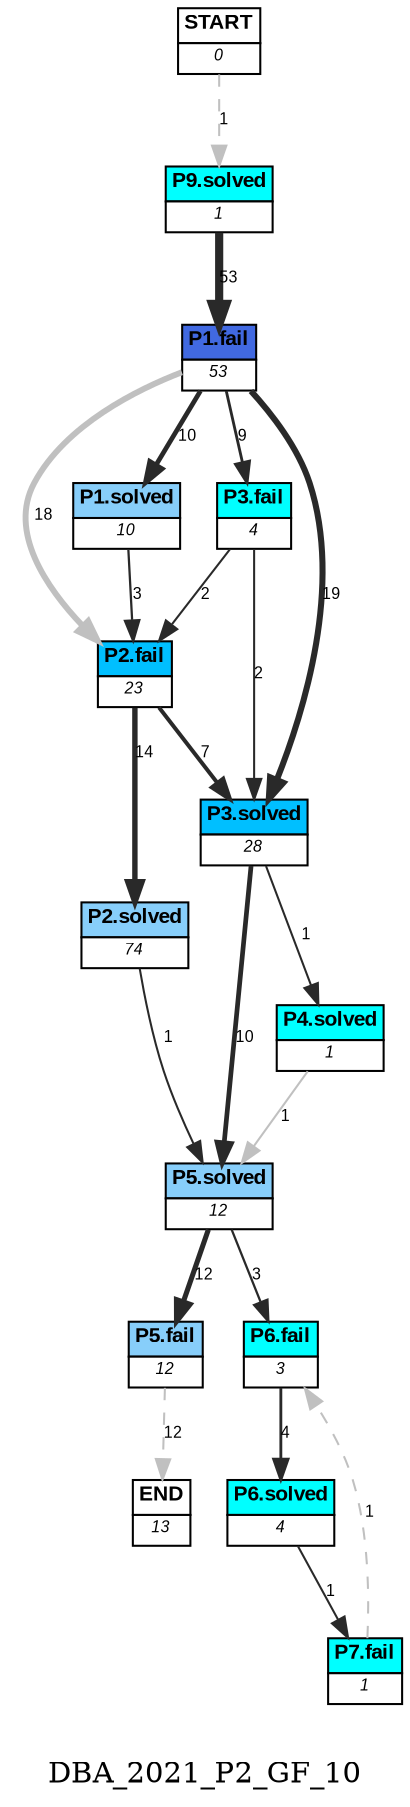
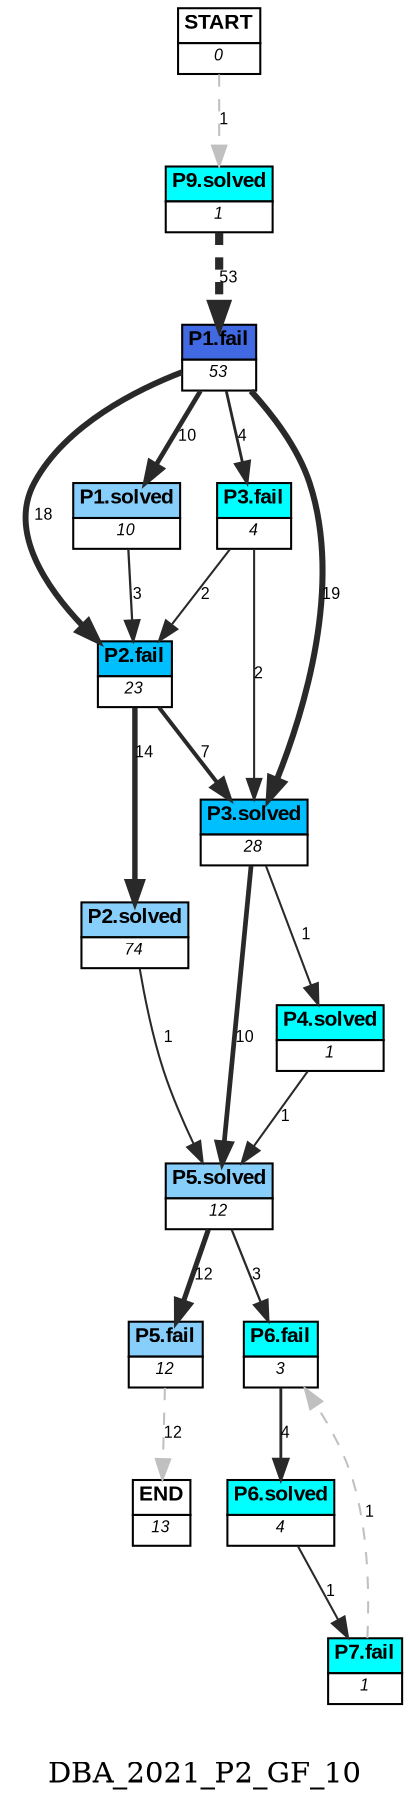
  digraph {
    label=DBA_2021_P2_GF_10
    node [shape=plain]
    edge [color=grey16 fontname=Arial fontsize=8 labelfloat=false penwidth=1]
    n1 [label=<<table border="0" cellborder="1" cellspacing="0"><tr><td bgcolor="white"><FONT face="Arial" POINT-SIZE="10"><b>START</b></FONT></td></tr><tr><td bgcolor="white"><FONT face="Arial" POINT-SIZE="8"><i>0</i></FONT></td></tr></table>>]
    n2 [label=<<table border="0" cellborder="1" cellspacing="0"><tr><td bgcolor="aqua"><FONT face="Arial" POINT-SIZE="10"><b>P9.solved</b></FONT></td></tr><tr><td bgcolor="white"><FONT face="Arial" POINT-SIZE="8"><i>1</i></FONT></td></tr></table>>]
    n3 [label=<<table border="0" cellborder="1" cellspacing="0"><tr><td bgcolor="royalblue"><FONT face="Arial" POINT-SIZE="10"><b>P1.fail</b></FONT></td></tr><tr><td bgcolor="white"><FONT face="Arial" POINT-SIZE="8"><i>53</i></FONT></td></tr></table>>]
    n4 [label=<<table border="0" cellborder="1" cellspacing="0"><tr><td bgcolor="lightskyblue"><FONT face="Arial" POINT-SIZE="10"><b>P1.solved</b></FONT></td></tr><tr><td bgcolor="white"><FONT face="Arial" POINT-SIZE="8"><i>10</i></FONT></td></tr></table>>]
    n5 [label=<<table border="0" cellborder="1" cellspacing="0"><tr><td bgcolor="deepskyblue"><FONT face="Arial" POINT-SIZE="10"><b>P2.fail</b></FONT></td></tr><tr><td bgcolor="white"><FONT face="Arial" POINT-SIZE="8"><i>23</i></FONT></td></tr></table>>]
    n6 [label=<<table border="0" cellborder="1" cellspacing="0"><tr><td bgcolor="deepskyblue"><FONT face="Arial" POINT-SIZE="10"><b>P3.solved</b></FONT></td></tr><tr><td bgcolor="white"><FONT face="Arial" POINT-SIZE="8"><i>28</i></FONT></td></tr></table>>]
    n7 [label=<<table border="0" cellborder="1" cellspacing="0"><tr><td bgcolor="aqua"><FONT face="Arial" POINT-SIZE="10"><b>P3.fail</b></FONT></td></tr><tr><td bgcolor="white"><FONT face="Arial" POINT-SIZE="8"><i>4</i></FONT></td></tr></table>>]
    n8 [label=<<table border="0" cellborder="1" cellspacing="0"><tr><td bgcolor="lightskyblue"><FONT face="Arial" POINT-SIZE="10"><b>P2.solved</b></FONT></td></tr><tr><td bgcolor="white"><FONT face="Arial" POINT-SIZE="8"><i>74</i></FONT></td></tr></table>>]
    n9 [label=<<table border="0" cellborder="1" cellspacing="0"><tr><td bgcolor="aqua"><FONT face="Arial" POINT-SIZE="10"><b>P4.solved</b></FONT></td></tr><tr><td bgcolor="white"><FONT face="Arial" POINT-SIZE="8"><i>1</i></FONT></td></tr></table>>]
    n10 [label=<<table border="0" cellborder="1" cellspacing="0"><tr><td bgcolor="lightskyblue"><FONT face="Arial" POINT-SIZE="10"><b>P5.solved</b></FONT></td></tr><tr><td bgcolor="white"><FONT face="Arial" POINT-SIZE="8"><i>12</i></FONT></td></tr></table>>]
    n11 [label=<<table border="0" cellborder="1" cellspacing="0"><tr><td bgcolor="lightskyblue"><FONT face="Arial" POINT-SIZE="10"><b>P5.fail</b></FONT></td></tr><tr><td bgcolor="white"><FONT face="Arial" POINT-SIZE="8"><i>12</i></FONT></td></tr></table>>]
    n12 [label=<<table border="0" cellborder="1" cellspacing="0"><tr><td bgcolor="aqua"><FONT face="Arial" POINT-SIZE="10"><b>P6.fail</b></FONT></td></tr><tr><td bgcolor="white"><FONT face="Arial" POINT-SIZE="8"><i>3</i></FONT></td></tr></table>>]
    n13 [label=<<table border="0" cellborder="1" cellspacing="0"><tr><td bgcolor="white"><FONT face="Arial" POINT-SIZE="10"><b>END</b></FONT></td></tr><tr><td bgcolor="white"><FONT face="Arial" POINT-SIZE="8"><i>13</i></FONT></td></tr></table>>]
    n14 [label=<<table border="0" cellborder="1" cellspacing="0"><tr><td bgcolor="aqua"><FONT face="Arial" POINT-SIZE="10"><b>P6.solved</b></FONT></td></tr><tr><td bgcolor="white"><FONT face="Arial" POINT-SIZE="8"><i>4</i></FONT></td></tr></table>>]
    n15 [label=<<table border="0" cellborder="1" cellspacing="0"><tr><td bgcolor="aqua"><FONT face="Arial" POINT-SIZE="10"><b>P7.fail</b></FONT></td></tr><tr><td bgcolor="white"><FONT face="Arial" POINT-SIZE="8"><i>1</i></FONT></td></tr></table>>]
    n1 -> n2 [color=grey label=1 style=dashed penwidth=""]
-   n2 -> n3 [label=53 penwidth=3.97029191355212]
+   n2 -> n3 [label=53 penwidth=3.97029191355212 style=dashed]
    n3 -> n4 [label=10 penwidth=2.30258509299405]
-   n3 -> n5 [color=grey label=18 penwidth=2.89037175789616]
+   n3 -> n5 [label=18 penwidth=2.89037175789616]
    n3 -> n6 [label=19 penwidth=2.94443897916644]
-   n3 -> n7 [label=9 penwidth=1.38629436111989]
+   n3 -> n7 [label=4 penwidth=1.38629436111989]
    n4 -> n5 [label=3 penwidth=1.09861228866811]
    n5 -> n6 [label=7 penwidth=1.94591014905531]
    n5 -> n8 [label=14 penwidth=2.63905732961526]
    n6 -> n9 [label=1]
    n6 -> n10 [label=10 penwidth=2.30258509299405]
    n7 -> n5 [label=2]
    n7 -> n6 [label=2]
    n8 -> n10 [label=1]
-   n9 -> n10 [color=grey label=1]
+   n9 -> n10 [label=1]
    n10 -> n11 [label=12 penwidth=2.484906649788]
    n10 -> n12 [label=3 penwidth=1.09861228866811]
    n11 -> n13 [color=grey label=12 style=dashed penwidth=""]
    n12 -> n14 [label=4 penwidth=1.38629436111989]
    n14 -> n15 [label=1]
    n15 -> n12 [color=grey label=1 style=dashed penwidth=""]
  }
